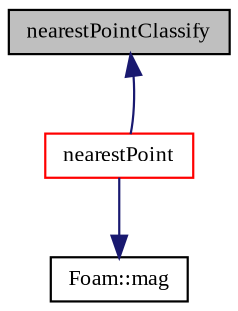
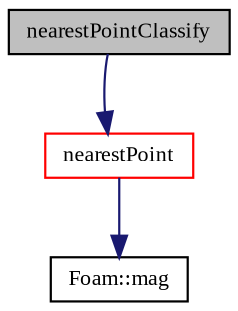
  digraph {
    fontname="Liberation Serif"
    rankdir=TB
    node [color=black fontname="Liberation Serif" fontsize=10 shape=record]
    edge [color=midnightblue fontname="Liberation Serif" fontsize=10 labelfontname=FreeSans labelfontsize=10 style=solid]
    n1 [fillcolor=grey75 fontcolor=black height=0.2 label=nearestPointClassify style=filled width=0.4]
    n2 [color=red height=0.2 label=nearestPoint width=0.4]
    n3 [height=0.2 label="Foam::mag" width=0.4]
-   n2 -> n1
+   n1 -> n2
    n2 -> n3
  }
